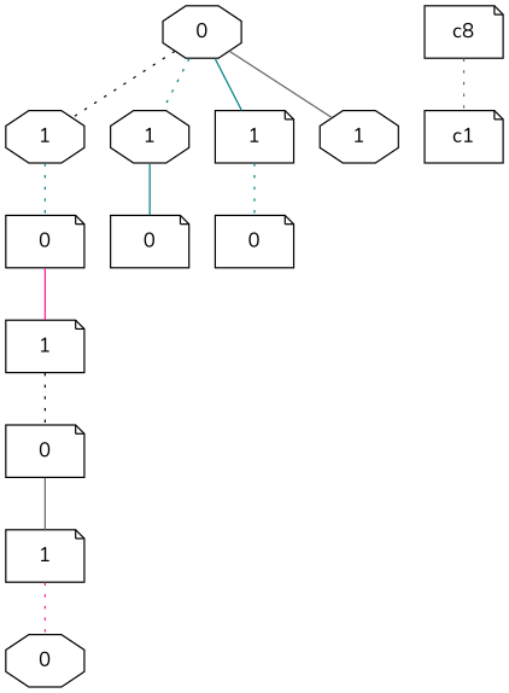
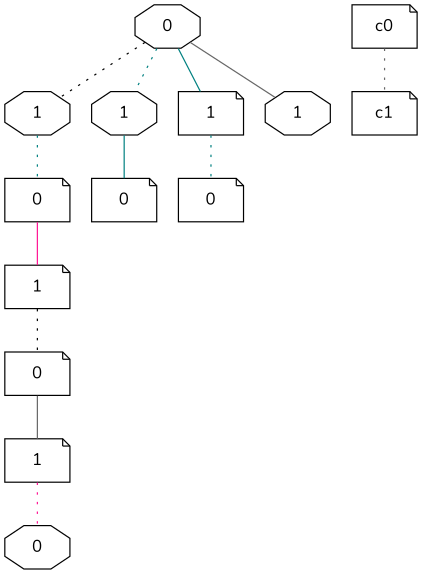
  graph {
    fontname=Nunito
    node [shape=note fontname=Nunito]
    edge [style=dotted color=teal fontname=Nunito]
    n1 [label=0 shape=octagon]
    n2 [label=1 shape=octagon]
    n3 [label=1 shape=octagon]
    n4 [label=1]
    n5 [label=1 shape=octagon]
    n6 [label=0]
    n7 [label=1]
    n8 [label=0]
    n9 [label=1]
    n10 [label=0 shape=octagon]
    n11 [label=0]
    n12 [label=0]
-   c0 [label=c8]
+   c0
    c1
    n1 -- n2 [color=black]
    n1 -- n3
    n1 -- n4 [style=solid]
    n1 -- n5 [style=solid color=gray40]
    n2 -- n6
    n3 -- n11 [style=solid]
    n4 -- n12
    n6 -- n7 [style=solid color=deeppink]
    n7 -- n8 [color=black]
    n8 -- n9 [style=solid color=gray40]
    n9 -- n10 [color=deeppink]
    c0 -- c1 [color=gray40]
  }
